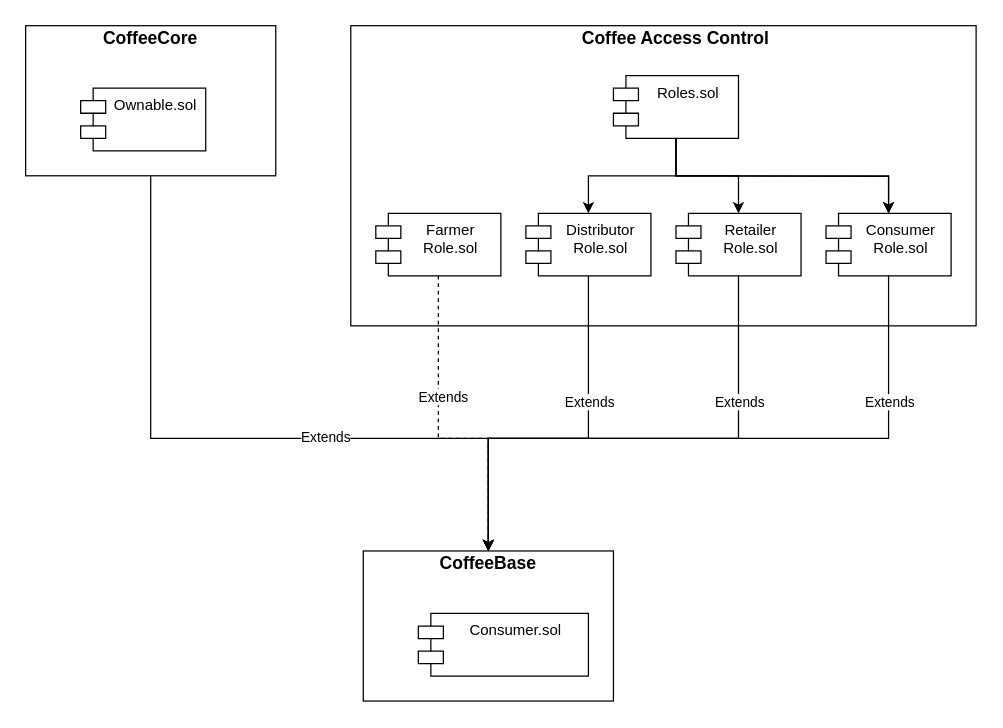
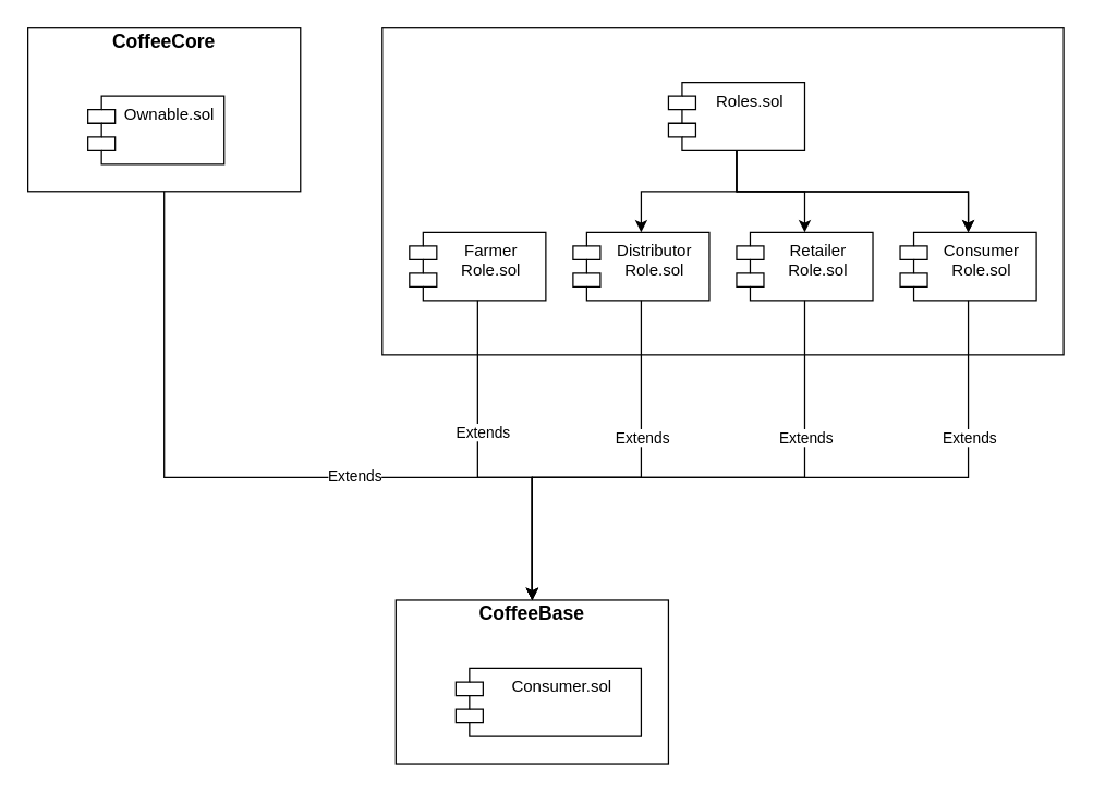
  <mxCell id="0" />
  <mxCell id="1" parent="0" />
  <mxCell id="2" value="" style="group" vertex="1" connectable="0" parent="1"><mxGeometry x="280" y="20" width="500" height="240" as="geometry" /></mxCell>
  <mxCell id="3" value="" style="rounded=0;whiteSpace=wrap;html=1;" vertex="1" parent="2"><mxGeometry width="500" height="240" as="geometry" /></mxCell>
  <mxCell id="4" style="edgeStyle=orthogonalEdgeStyle;rounded=0;orthogonalLoop=1;jettySize=auto;html=1;exitX=0.5;exitY=1;exitDx=0;exitDy=0;" edge="1" parent="2" source="8" target="13"><mxGeometry relative="1" as="geometry" /></mxCell>
  <mxCell id="5" style="edgeStyle=orthogonalEdgeStyle;rounded=0;orthogonalLoop=1;jettySize=auto;html=1;exitX=0.5;exitY=1;exitDx=0;exitDy=0;" edge="1" parent="2" source="8" target="11"><mxGeometry relative="1" as="geometry" /></mxCell>
  <mxCell id="6" style="edgeStyle=orthogonalEdgeStyle;rounded=0;orthogonalLoop=1;jettySize=auto;html=1;" edge="1" parent="2" source="8" target="12"><mxGeometry relative="1" as="geometry" /></mxCell>
  <mxCell id="7" style="edgeStyle=orthogonalEdgeStyle;rounded=0;orthogonalLoop=1;jettySize=auto;html=1;" edge="1" parent="2" target="13"><mxGeometry relative="1" as="geometry"><mxPoint x="260" y="120" as="sourcePoint" /></mxGeometry></mxCell>
  <mxCell id="8" value="Roles.sol" style="shape=module;align=left;spacingLeft=20;align=center;verticalAlign=top;" vertex="1" parent="2"><mxGeometry x="210" y="40" width="100" height="50" as="geometry" /></mxCell>
- <mxCell id="9" value="&lt;b style=&quot;font-size: 14px&quot;&gt;Coffee Access Control&lt;/b&gt;" style="text;html=1;strokeColor=none;fillColor=none;align=center;verticalAlign=middle;whiteSpace=wrap;rounded=0;" vertex="1" parent="2"><mxGeometry x="180" width="160" height="20" as="geometry" /></mxCell>
  <mxCell id="10" value="Farmer&#10;Role.sol" style="shape=module;align=left;spacingLeft=20;align=center;verticalAlign=top;" vertex="1" parent="2"><mxGeometry x="20" y="150" width="100" height="50" as="geometry" /></mxCell>
  <mxCell id="11" value="Distributor&#10;Role.sol" style="shape=module;align=left;spacingLeft=20;align=center;verticalAlign=top;" vertex="1" parent="2"><mxGeometry x="140" y="150" width="100" height="50" as="geometry" /></mxCell>
  <mxCell id="12" value="Retailer&#10;Role.sol" style="shape=module;align=left;spacingLeft=20;align=center;verticalAlign=top;" vertex="1" parent="2"><mxGeometry x="260" y="150" width="100" height="50" as="geometry" /></mxCell>
  <mxCell id="13" value="Consumer&#10;Role.sol" style="shape=module;align=left;spacingLeft=20;align=center;verticalAlign=top;" vertex="1" parent="2"><mxGeometry x="380" y="150" width="100" height="50" as="geometry" /></mxCell>
- <mxCell id="14" style="edgeStyle=orthogonalEdgeStyle;rounded=0;orthogonalLoop=1;jettySize=auto;html=1;entryX=0.5;entryY=0;entryDx=0;entryDy=0;exitX=0.5;exitY=1;exitDx=0;exitDy=0;dashed=1;" edge="1" parent="1" source="10" target="19"><mxGeometry relative="1" as="geometry"><mxPoint x="370" y="300" as="sourcePoint" /><Array as="points"><mxPoint x="350" y="350" /><mxPoint x="390" y="350" /></Array></mxGeometry></mxCell>
+ <mxCell id="14" style="edgeStyle=orthogonalEdgeStyle;rounded=0;orthogonalLoop=1;jettySize=auto;html=1;entryX=0.5;entryY=0;entryDx=0;entryDy=0;exitX=0.5;exitY=1;exitDx=0;exitDy=0;" edge="1" parent="1" source="10" target="19"><mxGeometry relative="1" as="geometry"><mxPoint x="370" y="300" as="sourcePoint" /><Array as="points"><mxPoint x="350" y="350" /><mxPoint x="390" y="350" /></Array></mxGeometry></mxCell>
  <mxCell id="15" value="Extends" style="edgeLabel;html=1;align=center;verticalAlign=middle;resizable=0;points=[];" vertex="1" connectable="0" parent="14"><mxGeometry x="-0.26" y="3" relative="1" as="geometry"><mxPoint as="offset" /></mxGeometry></mxCell>
  <mxCell id="16" value="" style="group" vertex="1" connectable="0" parent="1"><mxGeometry x="290" y="440" width="200" height="120" as="geometry" /></mxCell>
  <mxCell id="17" value="" style="rounded=0;whiteSpace=wrap;html=1;" vertex="1" parent="16"><mxGeometry width="200" height="120" as="geometry" /></mxCell>
  <mxCell id="18" value="Consumer.sol" style="shape=module;align=left;spacingLeft=20;align=center;verticalAlign=top;" vertex="1" parent="16"><mxGeometry x="44" y="50" width="136" height="50" as="geometry" /></mxCell>
  <mxCell id="19" value="&lt;b style=&quot;font-size: 14px&quot;&gt;CoffeeBase&lt;/b&gt;" style="text;html=1;strokeColor=none;fillColor=none;align=center;verticalAlign=middle;whiteSpace=wrap;rounded=0;" vertex="1" parent="16"><mxGeometry x="20" width="160" height="20" as="geometry" /></mxCell>
  <mxCell id="20" value="" style="group" vertex="1" connectable="0" parent="1"><mxGeometry x="20" y="20" width="200" height="120" as="geometry" /></mxCell>
  <mxCell id="21" value="" style="rounded=0;whiteSpace=wrap;html=1;" vertex="1" parent="20"><mxGeometry width="200" height="120" as="geometry" /></mxCell>
  <mxCell id="22" value="Ownable.sol" style="shape=module;align=left;spacingLeft=20;align=center;verticalAlign=top;" vertex="1" parent="20"><mxGeometry x="44" y="50" width="100" height="50" as="geometry" /></mxCell>
  <mxCell id="23" value="&lt;font style=&quot;font-size: 14px&quot;&gt;&lt;b&gt;CoffeeCore&lt;/b&gt;&lt;/font&gt;" style="text;html=1;strokeColor=none;fillColor=none;align=center;verticalAlign=middle;whiteSpace=wrap;rounded=0;" vertex="1" parent="20"><mxGeometry x="20" width="160" height="20" as="geometry" /></mxCell>
  <mxCell id="24" style="edgeStyle=orthogonalEdgeStyle;rounded=0;orthogonalLoop=1;jettySize=auto;html=1;exitX=0.5;exitY=1;exitDx=0;exitDy=0;entryX=0.5;entryY=0;entryDx=0;entryDy=0;" edge="1" parent="1" source="21" target="19"><mxGeometry relative="1" as="geometry"><mxPoint x="290" y="420" as="targetPoint" /><Array as="points"><mxPoint x="120" y="350" /><mxPoint x="390" y="350" /></Array></mxGeometry></mxCell>
  <mxCell id="25" value="Extends" style="edgeLabel;html=1;align=center;verticalAlign=middle;resizable=0;points=[];" vertex="1" connectable="0" parent="24"><mxGeometry x="0.224" y="2" relative="1" as="geometry"><mxPoint as="offset" /></mxGeometry></mxCell>
  <mxCell id="26" style="edgeStyle=orthogonalEdgeStyle;rounded=0;orthogonalLoop=1;jettySize=auto;html=1;entryX=0.5;entryY=0;entryDx=0;entryDy=0;exitX=0.5;exitY=1;exitDx=0;exitDy=0;" edge="1" parent="1" source="11" target="19"><mxGeometry relative="1" as="geometry"><mxPoint x="580" y="290" as="sourcePoint" /><mxPoint x="550" y="430" as="targetPoint" /><Array as="points"><mxPoint x="470" y="350" /><mxPoint x="390" y="350" /></Array></mxGeometry></mxCell>
  <mxCell id="27" value="Extends" style="edgeLabel;html=1;align=center;verticalAlign=middle;resizable=0;points=[];" vertex="1" connectable="0" parent="26"><mxGeometry x="-0.26" y="3" relative="1" as="geometry"><mxPoint x="-3" y="-11" as="offset" /></mxGeometry></mxCell>
  <mxCell id="28" style="edgeStyle=orthogonalEdgeStyle;rounded=0;orthogonalLoop=1;jettySize=auto;html=1;entryX=0.5;entryY=0;entryDx=0;entryDy=0;exitX=0.5;exitY=1;exitDx=0;exitDy=0;" edge="1" parent="1" source="12" target="19"><mxGeometry relative="1" as="geometry"><mxPoint x="480" y="230" as="sourcePoint" /><mxPoint x="300" y="440" as="targetPoint" /><Array as="points"><mxPoint x="590" y="350" /><mxPoint x="390" y="350" /></Array></mxGeometry></mxCell>
  <mxCell id="29" value="Extends" style="edgeLabel;html=1;align=center;verticalAlign=middle;resizable=0;points=[];" vertex="1" connectable="0" parent="28"><mxGeometry x="-0.26" y="3" relative="1" as="geometry"><mxPoint x="25" y="-33" as="offset" /></mxGeometry></mxCell>
  <mxCell id="30" style="edgeStyle=orthogonalEdgeStyle;rounded=0;orthogonalLoop=1;jettySize=auto;html=1;entryX=0.5;entryY=0;entryDx=0;entryDy=0;exitX=0.5;exitY=1;exitDx=0;exitDy=0;" edge="1" parent="1" source="13" target="19"><mxGeometry relative="1" as="geometry"><mxPoint x="360" y="230" as="sourcePoint" /><mxPoint x="300" y="440" as="targetPoint" /><Array as="points"><mxPoint x="710" y="350" /><mxPoint x="390" y="350" /></Array></mxGeometry></mxCell>
  <mxCell id="31" value="Extends" style="edgeLabel;html=1;align=center;verticalAlign=middle;resizable=0;points=[];" vertex="1" connectable="0" parent="30"><mxGeometry x="-0.26" y="3" relative="1" as="geometry"><mxPoint x="70" y="-33" as="offset" /></mxGeometry></mxCell>
